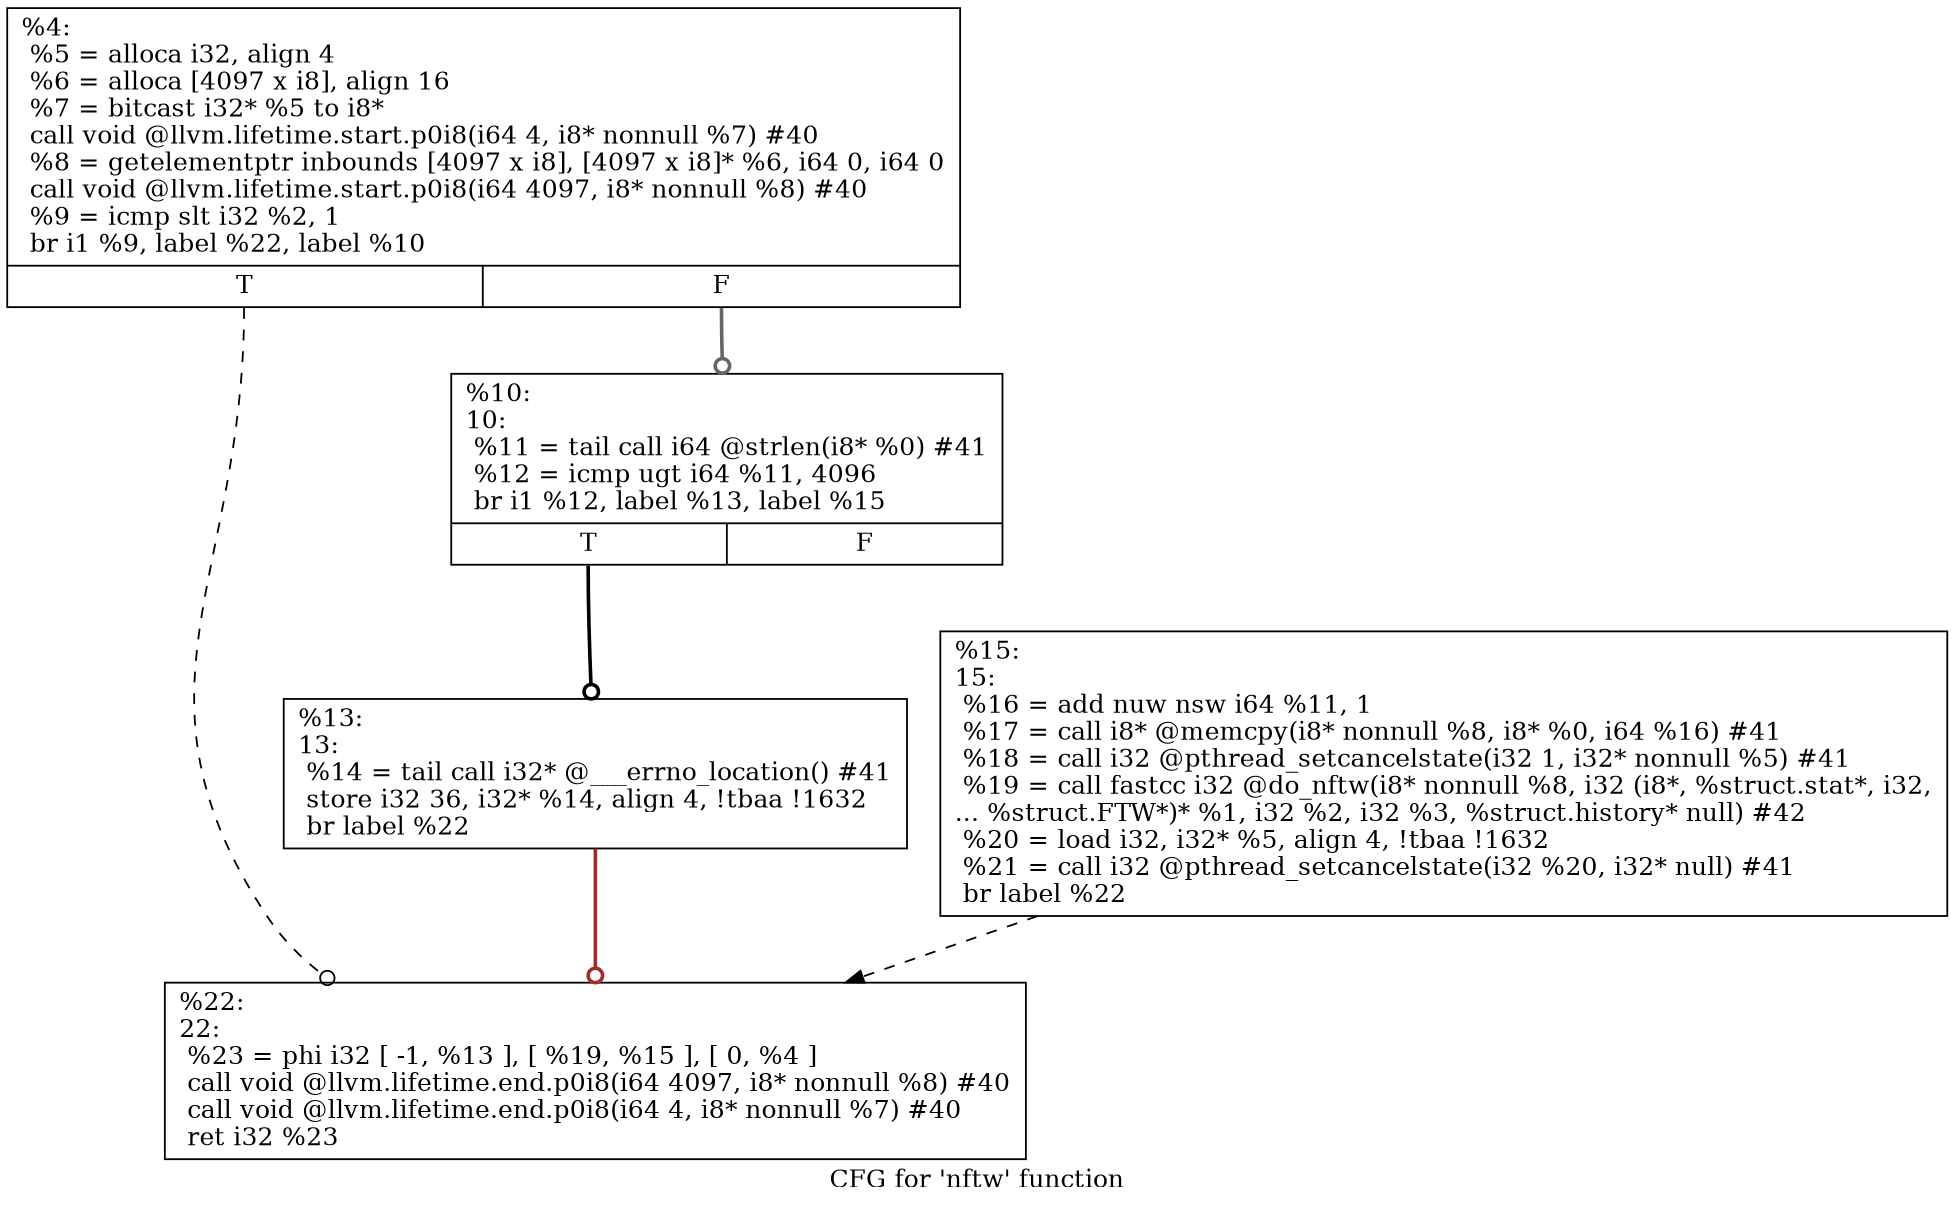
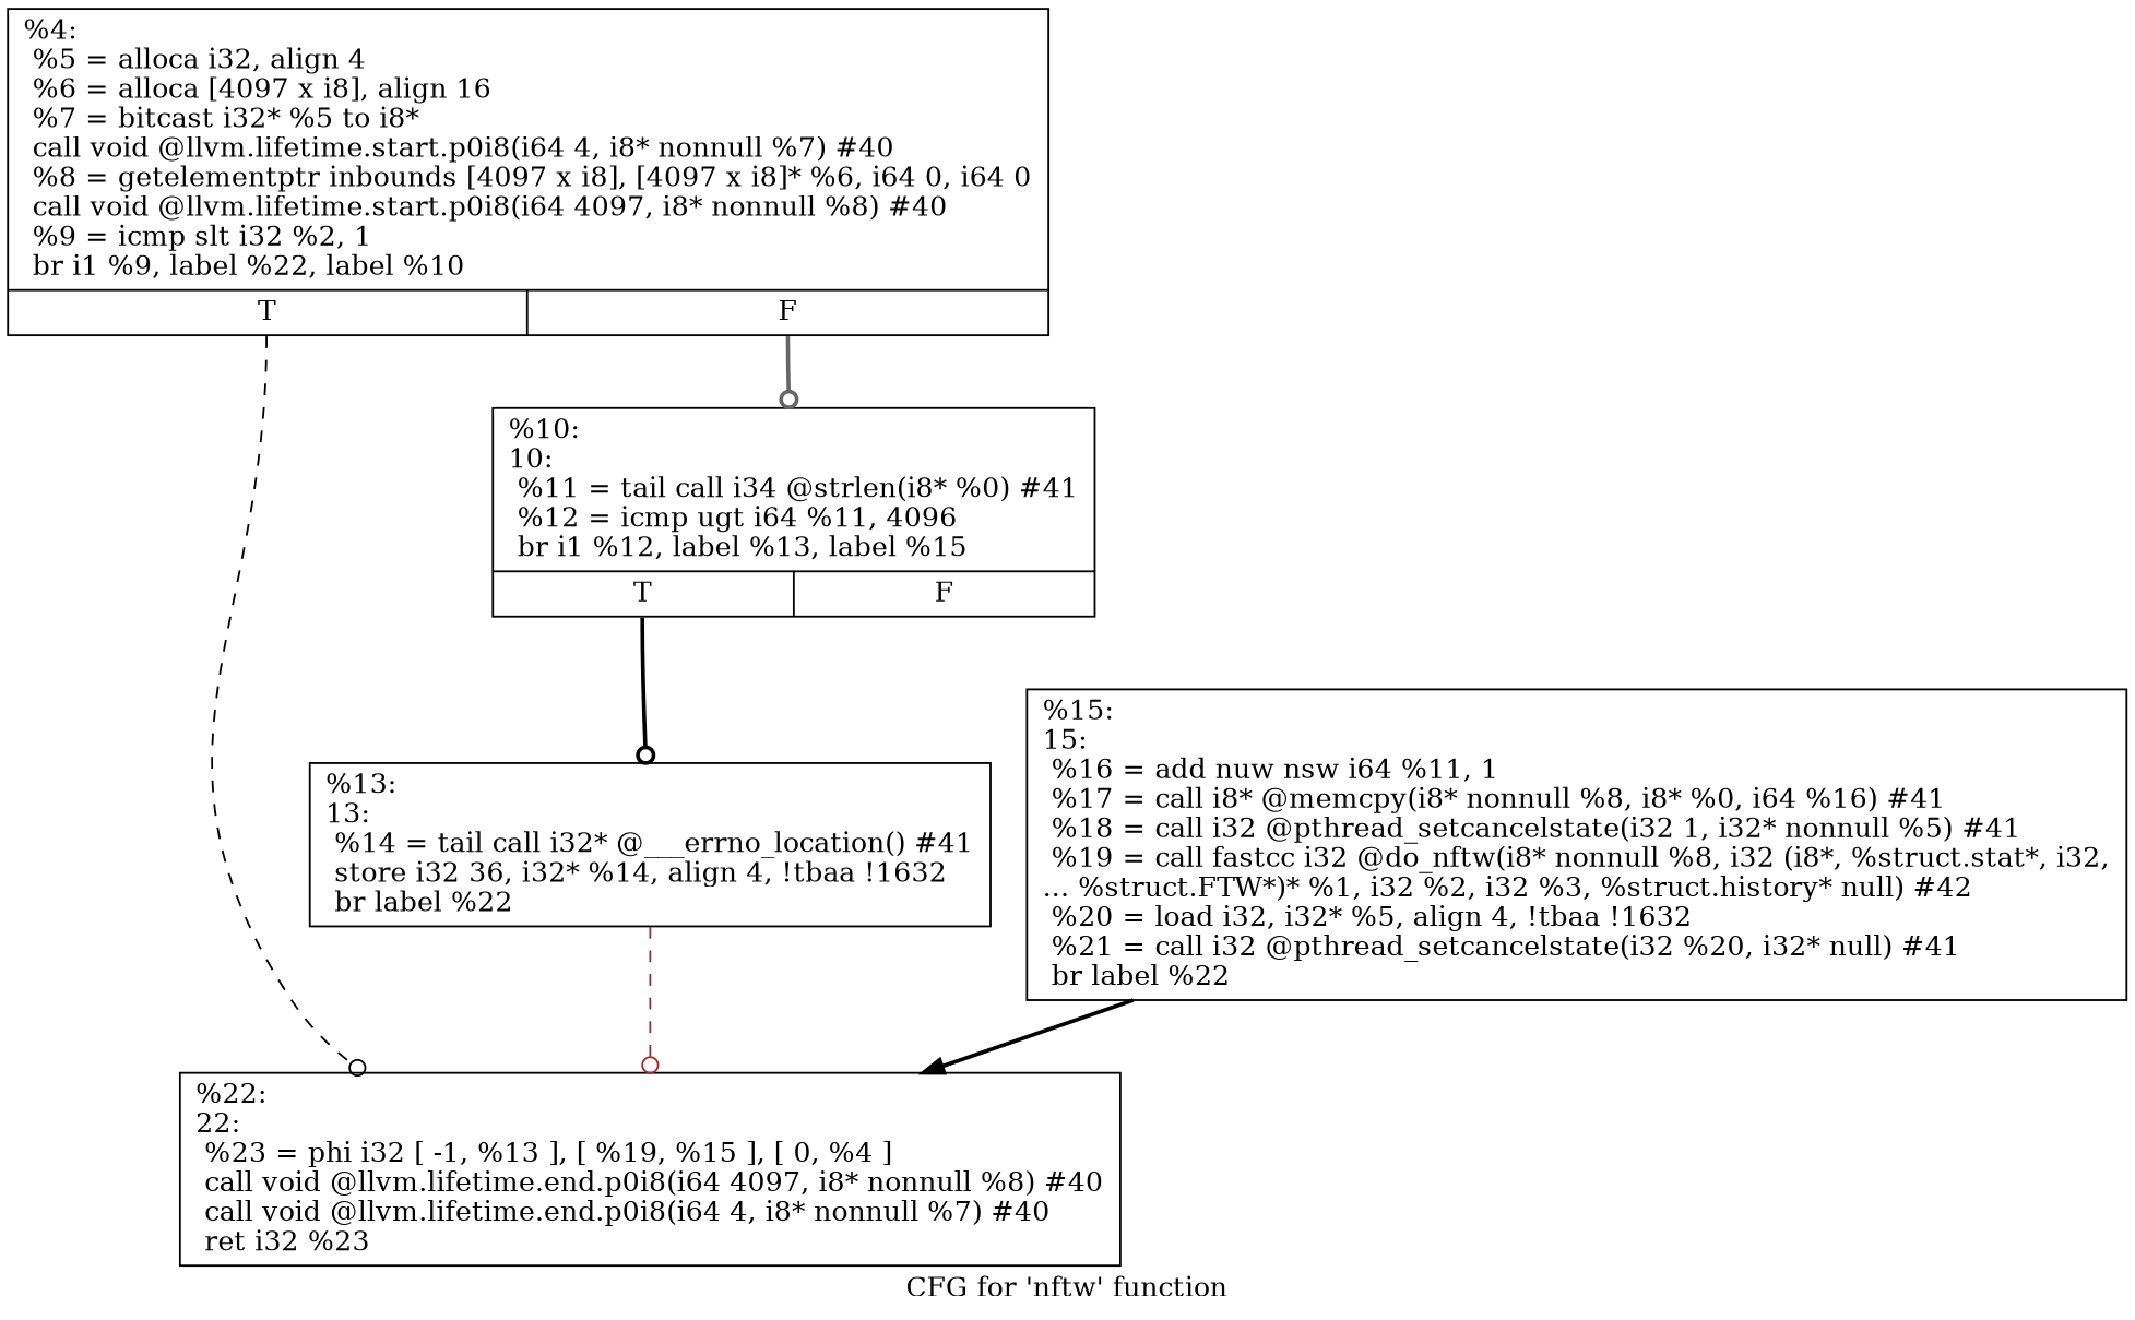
  digraph {
    label="CFG for 'nftw' function"
    node [shape=record]
    edge [arrowhead=odot color=black style=bold]
    n1 [label="{%4:\l  %5 = alloca i32, align 4\l  %6 = alloca [4097 x i8], align 16\l  %7 = bitcast i32* %5 to i8*\l  call void @llvm.lifetime.start.p0i8(i64 4, i8* nonnull %7) #40\l  %8 = getelementptr inbounds [4097 x i8], [4097 x i8]* %6, i64 0, i64 0\l  call void @llvm.lifetime.start.p0i8(i64 4097, i8* nonnull %8) #40\l  %9 = icmp slt i32 %2, 1\l  br i1 %9, label %22, label %10\l|{<s0>T|<s1>F}}"]
    n2 [label="{%22:\l22:                                               \l  %23 = phi i32 [ -1, %13 ], [ %19, %15 ], [ 0, %4 ]\l  call void @llvm.lifetime.end.p0i8(i64 4097, i8* nonnull %8) #40\l  call void @llvm.lifetime.end.p0i8(i64 4, i8* nonnull %7) #40\l  ret i32 %23\l}"]
-   n3 [label="{%10:\l10:                                               \l  %11 = tail call i64 @strlen(i8* %0) #41\l  %12 = icmp ugt i64 %11, 4096\l  br i1 %12, label %13, label %15\l|{<s0>T|<s1>F}}"]
+   n3 [label="{%10:\l10:                                               \l  %11 = tail call i34 @strlen(i8* %0) #41\l  %12 = icmp ugt i64 %11, 4096\l  br i1 %12, label %13, label %15\l|{<s0>T|<s1>F}}"]
    n4 [label="{%13:\l13:                                               \l  %14 = tail call i32* @___errno_location() #41\l  store i32 36, i32* %14, align 4, !tbaa !1632\l  br label %22\l}"]
    n5 [label="{%15:\l15:                                               \l  %16 = add nuw nsw i64 %11, 1\l  %17 = call i8* @memcpy(i8* nonnull %8, i8* %0, i64 %16) #41\l  %18 = call i32 @pthread_setcancelstate(i32 1, i32* nonnull %5) #41\l  %19 = call fastcc i32 @do_nftw(i8* nonnull %8, i32 (i8*, %struct.stat*, i32,\l... %struct.FTW*)* %1, i32 %2, i32 %3, %struct.history* null) #42\l  %20 = load i32, i32* %5, align 4, !tbaa !1632\l  %21 = call i32 @pthread_setcancelstate(i32 %20, i32* null) #41\l  br label %22\l}"]
    n1 -> n2 [style=dashed tailport=s0]
    n1 -> n3 [color=gray40 tailport=s1]
    n3 -> n4 [tailport=s0]
-   n4 -> n2 [color=brown]
-   n5 -> n2 [arrowhead=normal style=dashed]
+   n4 -> n2 [color=brown style=dashed]
+   n5 -> n2 [arrowhead=normal]
  }
